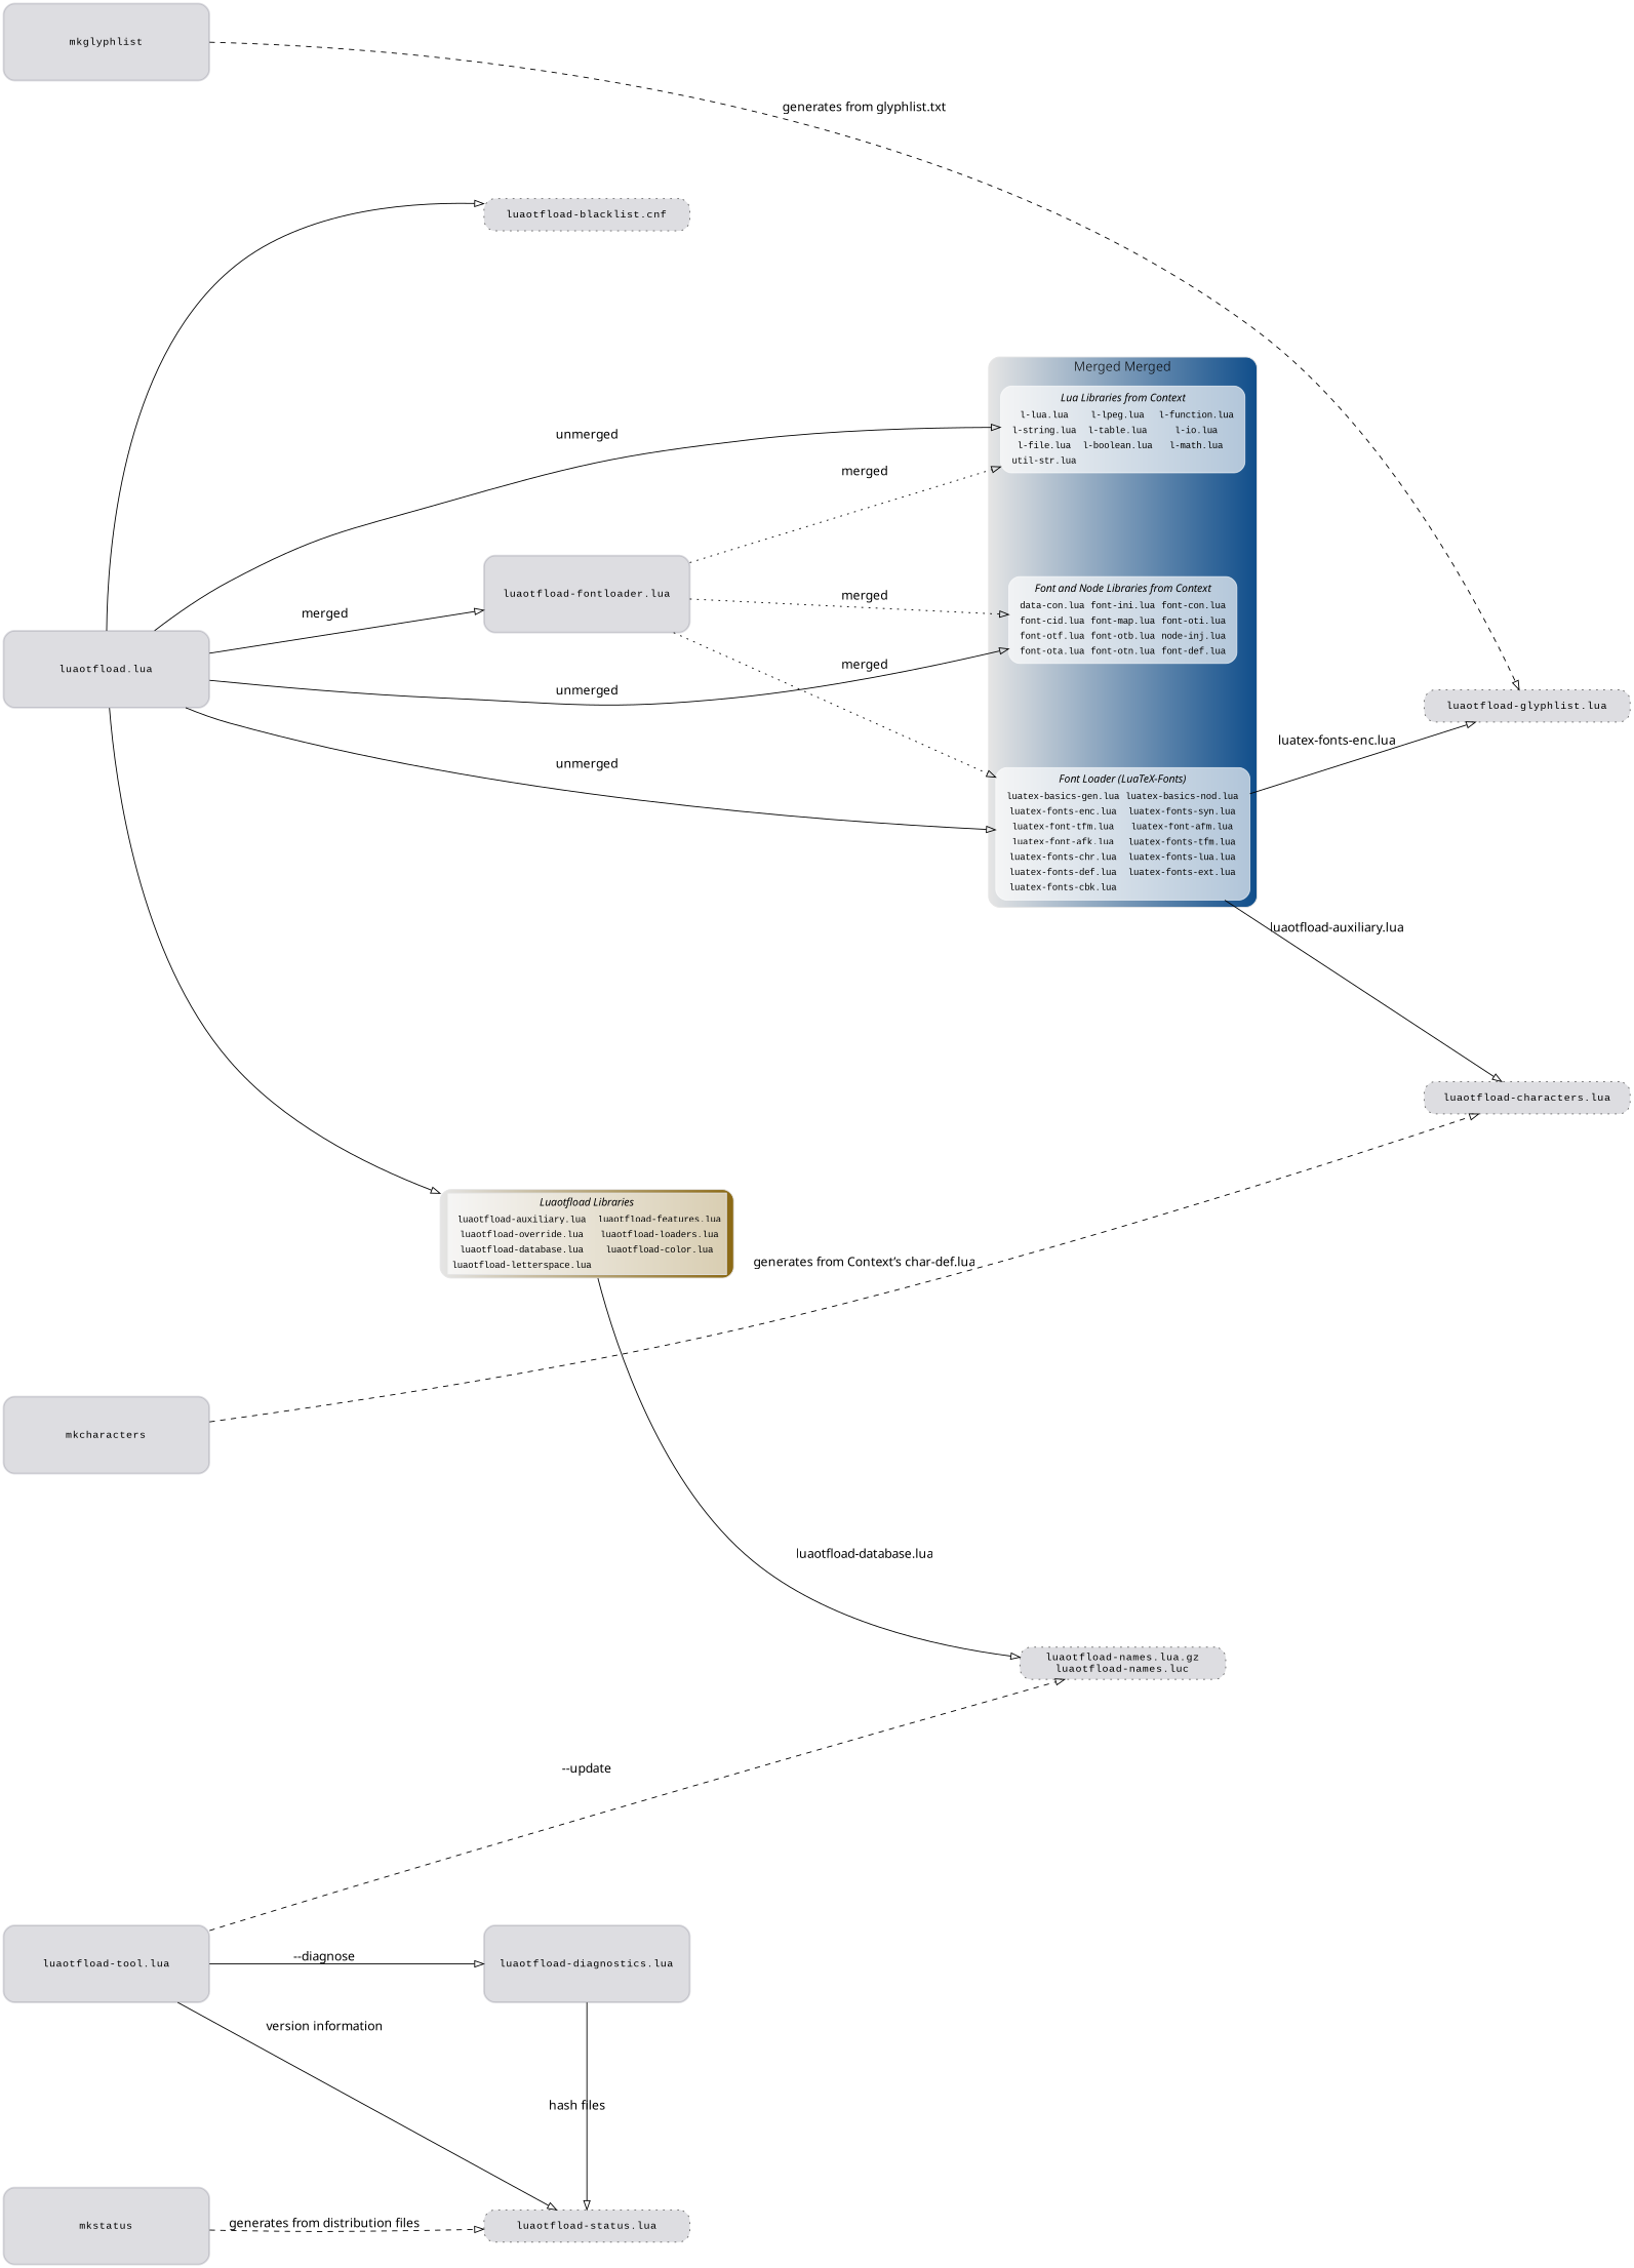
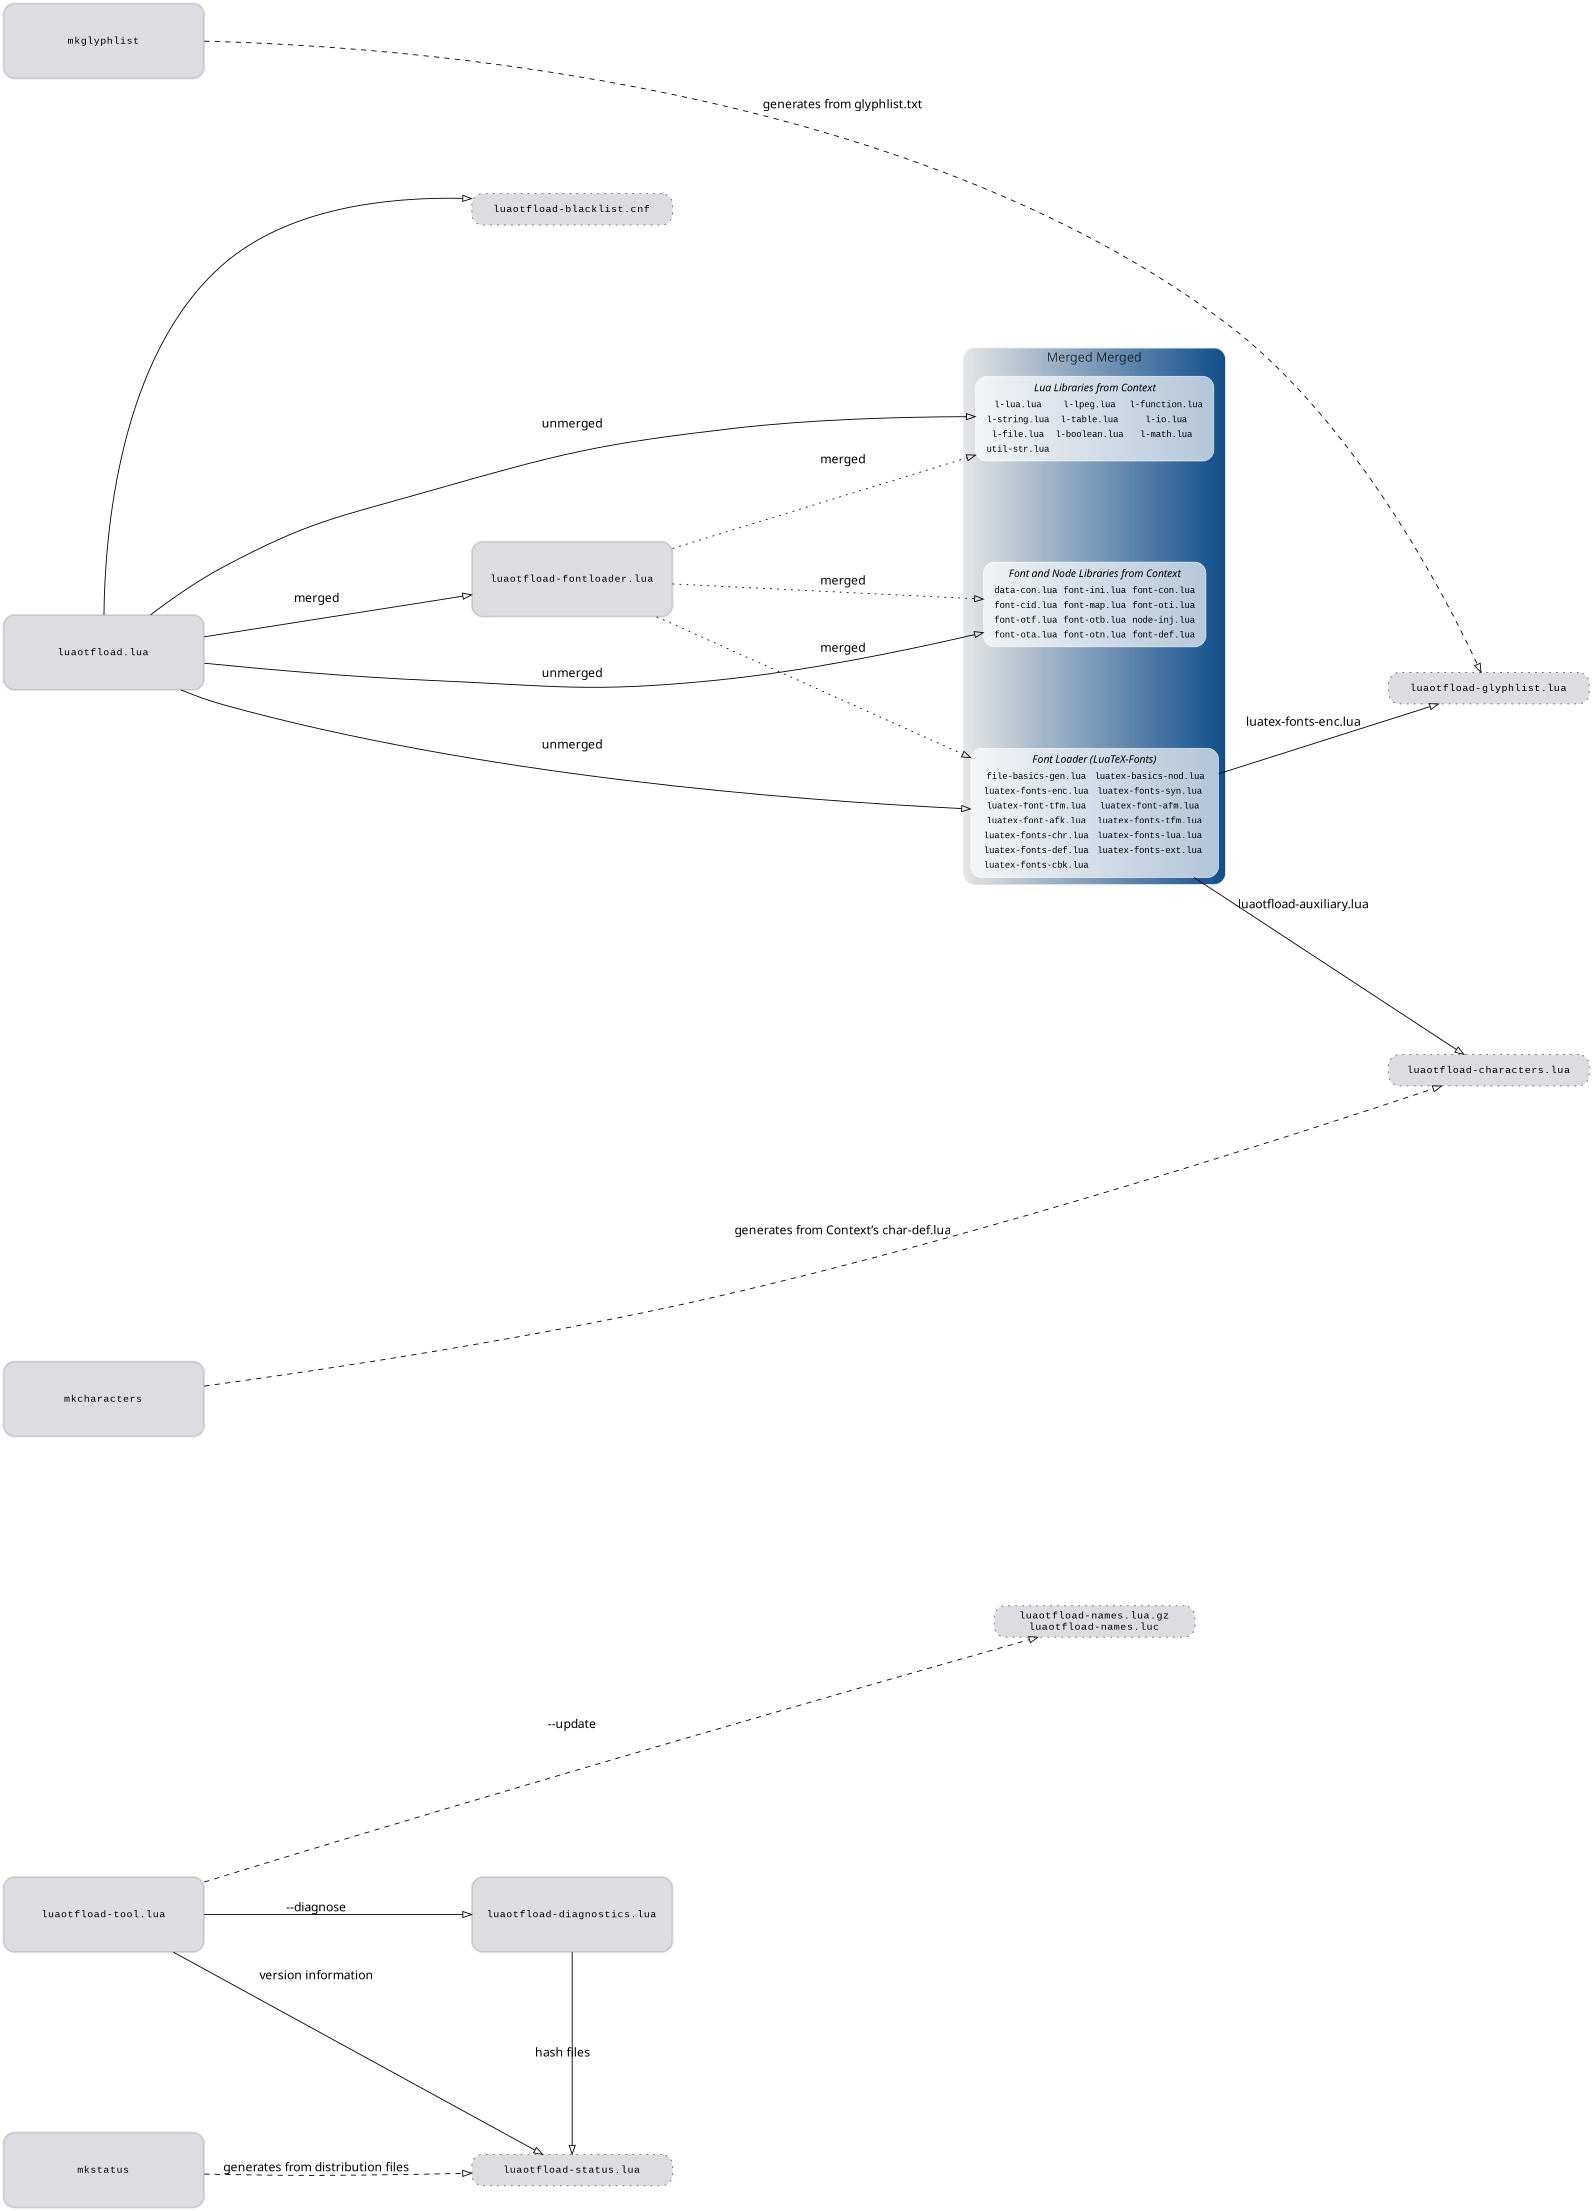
  strict digraph {
    compound=true
    fontname="Iwona Light Regular"
    fontsize=14.4
    labelfontname="Iwona Medium Regular"
    nodesep=1.618
    rankdir=LR
    ranksep=0.618
    node [color="#01012222" fontname="Liberation Mono" fontsize=12 shape=rect style="filled,rounded"]
    edge [arrowhead=onormal fontname="Iwona Cond Regular" penwidth=1.0]
    n1 [height="1.2cm" label="luaotfload-tool.lua" penwidth=2 width="3.2cm"]
    n2 [height="1.2cm" label="luaotfload.lua" penwidth=2 width="3.2cm"]
    n3 [height="1.2cm" label=mkstatus penwidth=2 width="3.2cm"]
    n4 [height="1.2cm" label=mkglyphlist penwidth=2 width="3.2cm"]
    n5 [height="1.2cm" label=mkcharacters penwidth=2 width="3.2cm"]
    n6 [color="#FFFFFFAA" fontsize=10 label=<             <table border="0">                 <th> <td colspan="3"> <font point-size="12" face="Iwona Italic">Lua Libraries from Context</font> </td> </th>                 <tr> <td>l-lua.lua</td>     <td>l-lpeg.lua</td>    <td>l-function.lua</td>  </tr>                 <tr> <td>l-string.lua</td>  <td>l-table.lua</td>   <td>l-io.lua</td>        </tr>                 <tr> <td>l-file.lua</td>    <td>l-boolean.lua</td> <td>l-math.lua</td>      </tr>                 <tr> <td>util-str.lua</td>                                                  </tr>             </table>         > shape=box]
-   n7 [color="#FFFFFFAA" fontsize=10 label=<             <table border="0">                 <th> <td colspan="2"> <font point-size="12" face="Iwona Italic">Font Loader (LuaTeX-Fonts)</font> </td> </th>                 <tr> <td>luatex-basics-gen.lua</td> <td>luatex-basics-nod.lua</td> </tr>                 <tr> <td>luatex-fonts-enc.lua</td>  <td>luatex-fonts-syn.lua</td>  </tr>                 <tr> <td>luatex-font-tfm.lua</td>   <td>luatex-font-afm.lua</td>   </tr>                 <tr> <td>luatex-font-afk.lua</td>   <td>luatex-fonts-tfm.lua</td>  </tr>                 <tr> <td>luatex-fonts-chr.lua</td>  <td>luatex-fonts-lua.lua</td>  </tr>                 <tr> <td>luatex-fonts-def.lua</td>  <td>luatex-fonts-ext.lua</td>  </tr>                 <tr> <td>luatex-fonts-cbk.lua</td>                                 </tr>                   </table>         > shape=box]
+   n7 [color="#FFFFFFAA" fontsize=10 label=<             <table border="0">                 <th> <td colspan="2"> <font point-size="12" face="Iwona Italic">Font Loader (LuaTeX-Fonts)</font> </td> </th>                 <tr> <td>file-basics-gen.lua</td> <td>luatex-basics-nod.lua</td> </tr>                 <tr> <td>luatex-fonts-enc.lua</td>  <td>luatex-fonts-syn.lua</td>  </tr>                 <tr> <td>luatex-font-tfm.lua</td>   <td>luatex-font-afm.lua</td>   </tr>                 <tr> <td>luatex-font-afk.lua</td>   <td>luatex-fonts-tfm.lua</td>  </tr>                 <tr> <td>luatex-fonts-chr.lua</td>  <td>luatex-fonts-lua.lua</td>  </tr>                 <tr> <td>luatex-fonts-def.lua</td>  <td>luatex-fonts-ext.lua</td>  </tr>                 <tr> <td>luatex-fonts-cbk.lua</td>                                 </tr>                   </table>         > shape=box]
    n8 [color="#FFFFFFAA" fontsize=10 label=<             <table border="0">                 <th> <td colspan="3"> <font point-size="12" face="Iwona Italic"> Font and Node Libraries from Context </font> </td> </th>                 <tr> <td>data-con.lua</td> <td>font-ini.lua</td> <td>font-con.lua</td> </tr>                 <tr> <td>font-cid.lua</td> <td>font-map.lua</td> <td>font-oti.lua</td> </tr>                 <tr> <td>font-otf.lua</td> <td>font-otb.lua</td> <td>node-inj.lua</td> </tr>                 <tr> <td>font-ota.lua</td> <td>font-otn.lua</td> <td>font-def.lua</td> </tr>             </table>         > shape=box]
    n9 [color=grey40 fillcolor="#01012222" label="luaotfload-names.lua.gz\nluaotfload-names.luc" style="filled,dotted,rounded" width="3.2cm"]
    n10 [height="1.2cm" label="luaotfload-diagnostics.lua" penwidth=2 width="3.2cm"]
    n11 [color=grey40 fillcolor="#01012222" label="luaotfload-status.lua" style="filled,dotted,rounded" width="3.2cm"]
    n12 [height="1.2cm" label="luaotfload-fontloader.lua" penwidth=2 width="3.2cm"]
-   n13 [color="grey90:goldenrod4" fontsize=10 label=<             <table cellborder="0" bgcolor="#FFFFFFAA">                 <th> <td colspan="2"> <font point-size="12" face="Iwona Italic">Luaotfload Libraries</font> </td> </th>                 <tr> <td>luaotfload-auxiliary.lua</td>    <td>luaotfload-features.lua</td>    </tr>                 <tr> <td>luaotfload-override.lua</td>     <td>luaotfload-loaders.lua</td>     </tr>                 <tr> <td>luaotfload-database.lua</td>     <td>luaotfload-color.lua</td>       </tr>                 <tr> <td>luaotfload-letterspace.lua</td>                                      </tr>             </table>         > shape=box]
    n14 [color=grey40 fillcolor="#01012222" label="luaotfload-blacklist.cnf" style="filled,dotted,rounded" width="3.2cm"]
    n15 [color=grey40 fillcolor="#01012222" label="luaotfload-glyphlist.lua" style="filled,dotted,rounded" width="3.2cm"]
    n16 [color=grey40 fillcolor="#01012222" label="luaotfload-characters.lua" style="filled,dotted,rounded" width="3.2cm"]
    subgraph sub_1 {
      rank=same
      n1
      n2
      n3
      n4
      n5
    }
    subgraph cluster_2 {
      color="grey90:dodgerblue4"
      gradientangle=0
      label="Merged Merged"
      rank=same
      style="filled,rounded"
      n6
      n7
      n8
    }
    n1 -> n9 [label="--update" style=dashed]
    n1 -> n10 [label="--diagnose"]
    n1 -> n11 [label="version information"]
    n2 -> n6 [label=unmerged style=solid]
    n2 -> n7 [label=unmerged style=solid]
    n2 -> n8 [label=unmerged style=solid]
    n2 -> n12 [label=merged]
-   n2 -> n13
    n2 -> n14
    n3 -> n11 [label="generates from distribution files" style=dashed]
    n4 -> n15 [label="generates from glyphlist.txt" style=dashed]
    n5 -> n16 [label="generates from Context’s char-def.lua" style=dashed]
    n7 -> n15 [label="luatex-fonts-enc.lua"]
    n7 -> n16 [label="luaotfload-auxiliary.lua"]
    n10 -> n11 [constraint=no label="hash files"]
    n12 -> n6 [label=merged style=dotted]
    n12 -> n7 [label=merged style=dotted]
    n12 -> n8 [label=merged style=dotted]
-   n13 -> n9 [label="luaotfload-database.lua"]
  }
